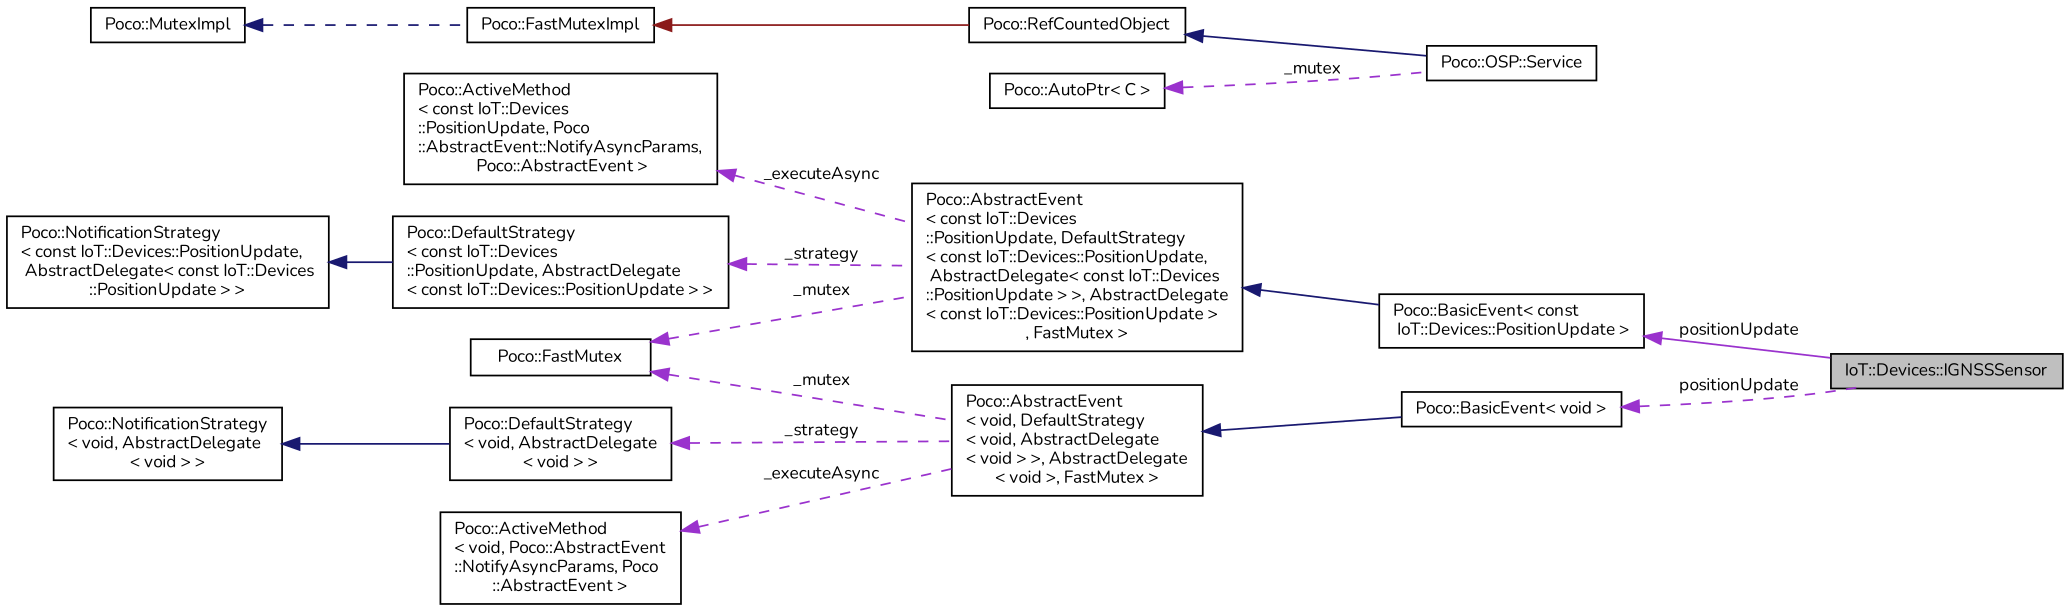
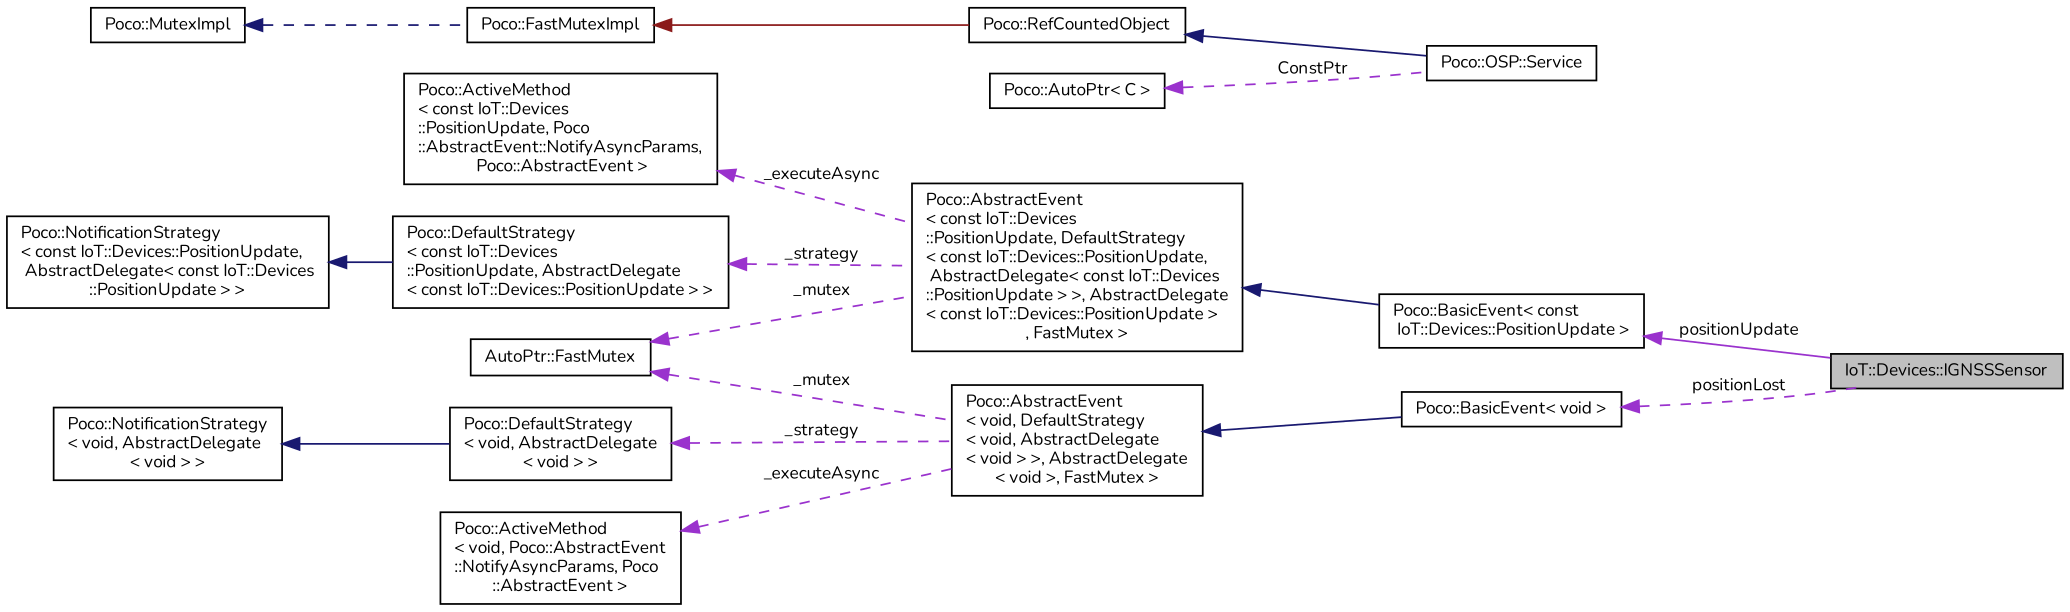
  digraph {
    fontname=Nunito
    rankdir=LR
    node [color=black fillcolor=white fontname=Nunito fontsize=10 shape=record style=filled]
    edge [color=darkorchid3 dir=back fontname=Nunito fontsize=10 labelfontname=Helvetica labelfontsize=10 style=dashed]
    n1 [fillcolor=grey75 fontcolor=black height=0.2 label="IoT::Devices::IGNSSSensor" width=0.4]
    n2 [height=0.2 label="Poco::OSP::Service" width=0.4]
    n3 [height=0.2 label="Poco::RefCountedObject" width=0.4]
    n4 [height=0.2 label="Poco::AutoPtr\< C \>" width=0.4]
    n5 [height=0.2 label="Poco::BasicEvent\< const\l IoT::Devices::PositionUpdate \>" width=0.4]
    n6 [height=0.2 label="Poco::AbstractEvent\l\< const IoT::Devices\l::PositionUpdate, DefaultStrategy\l\< const IoT::Devices::PositionUpdate,\l AbstractDelegate\< const IoT::Devices\l::PositionUpdate \> \>, AbstractDelegate\l\< const IoT::Devices::PositionUpdate \>\l, FastMutex \>" width=0.4]
    n7 [height=0.2 label="Poco::ActiveMethod\l\< const IoT::Devices\l::PositionUpdate, Poco\l::AbstractEvent::NotifyAsyncParams,\l Poco::AbstractEvent \>" width=0.4]
    n8 [height=0.2 label="Poco::DefaultStrategy\l\< const IoT::Devices\l::PositionUpdate, AbstractDelegate\l\< const IoT::Devices::PositionUpdate \> \>" width=0.4]
    n9 [height=0.2 label="Poco::NotificationStrategy\l\< const IoT::Devices::PositionUpdate,\l AbstractDelegate\< const IoT::Devices\l::PositionUpdate \> \>" width=0.4]
-   n10 [height=0.2 label="Poco::FastMutex" width=0.4]
+   n10 [height=0.2 label="AutoPtr::FastMutex" width=0.4]
    n11 [height=0.2 label="Poco::AbstractEvent\l\< void, DefaultStrategy\l\< void, AbstractDelegate\l\< void \> \>, AbstractDelegate\l\< void \>, FastMutex \>" width=0.4]
    n12 [height=0.2 label="Poco::BasicEvent\< void \>" width=0.4]
    n13 [height=0.2 label="Poco::FastMutexImpl" width=0.4]
    n14 [height=0.2 label="Poco::MutexImpl" width=0.4]
    n15 [height=0.2 label="Poco::DefaultStrategy\l\< void, AbstractDelegate\l\< void \> \>" width=0.4]
    n16 [height=0.2 label="Poco::NotificationStrategy\l\< void, AbstractDelegate\l\< void \> \>" width=0.4]
    n17 [height=0.2 label="Poco::ActiveMethod\l\< void, Poco::AbstractEvent\l::NotifyAsyncParams, Poco\l::AbstractEvent \>" width=0.4]
    n3 -> n2 [color=midnightblue style=solid]
-   n4 -> n2 [label=" _mutex"]
+   n4 -> n2 [label=" ConstPtr"]
    n5 -> n1 [label=" positionUpdate" style=solid]
    n6 -> n5 [color=midnightblue style=solid]
    n7 -> n6 [label=" _executeAsync"]
    n8 -> n6 [label=" _strategy"]
    n9 -> n8 [color=midnightblue style=solid]
    n10 -> n6 [label=" _mutex"]
    n10 -> n11 [label=" _mutex"]
    n11 -> n12 [color=midnightblue style=solid]
-   n12 -> n1 [label=" positionUpdate"]
+   n12 -> n1 [label=" positionLost"]
    n13 -> n3 [color=firebrick4 style=solid]
    n14 -> n13 [color=midnightblue]
    n15 -> n11 [label=" _strategy"]
    n16 -> n15 [color=midnightblue style=solid]
    n17 -> n11 [label=" _executeAsync"]
  }
